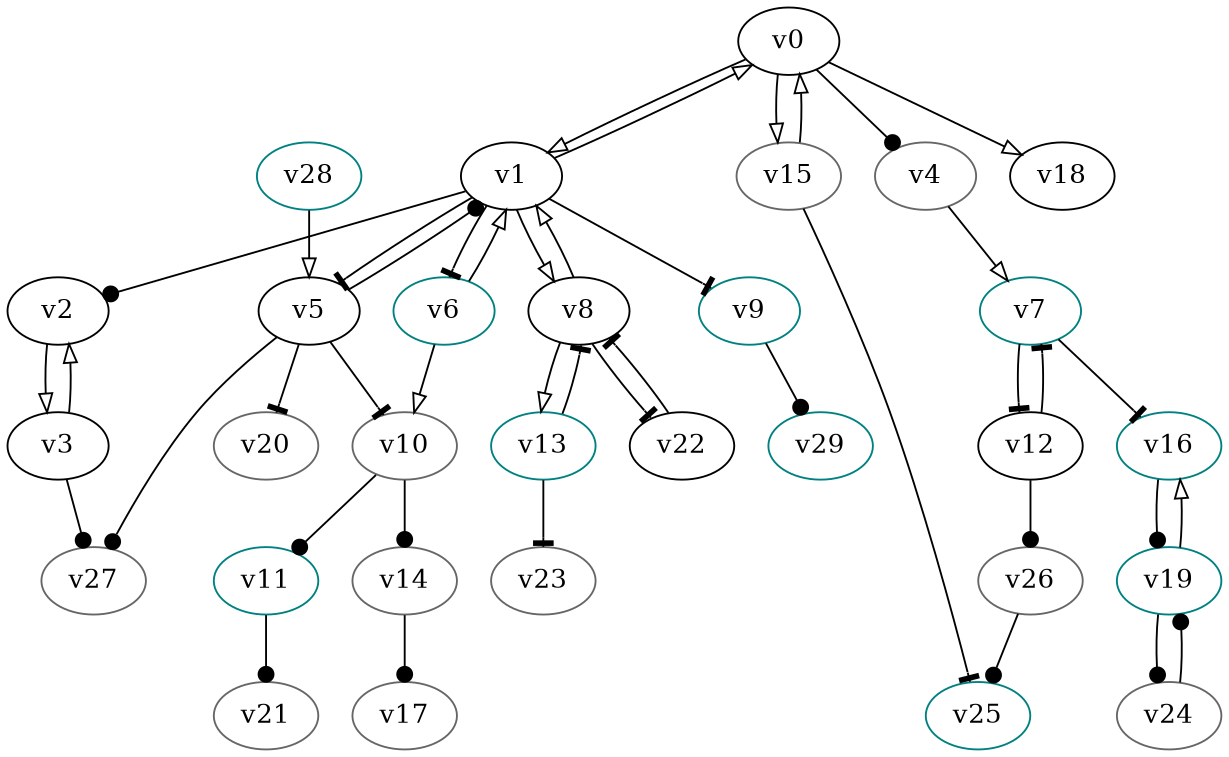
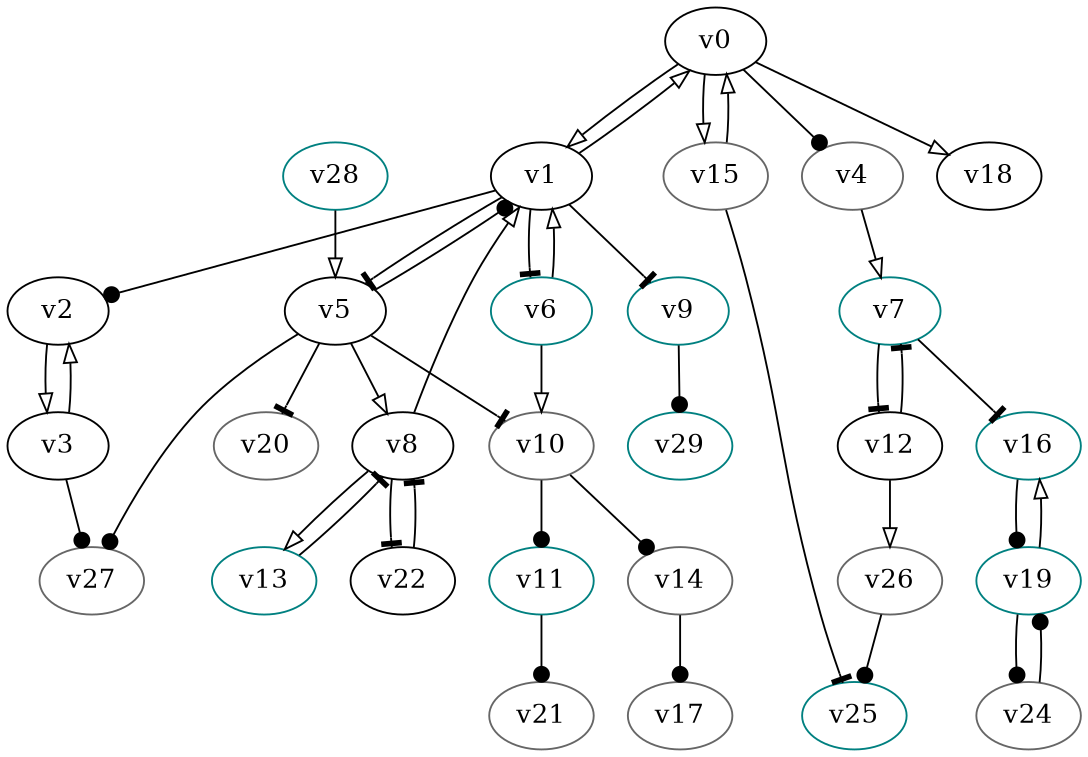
  digraph {
    node [color=gray40 player=0 weight=7]
    edge [arrowhead=onormal]
    v0 [color=black weight=10]
    v1 [color=black player=1]
    v4 [weight=9]
    v15 [player=1 weight=6]
    v18 [color=black]
    v2 [color=black weight=-1]
    v5 [color=black player=1 weight=11]
    v6 [color=teal]
    v8 [color=black]
    v9 [color=teal player=1 weight=11]
    v7 [color=teal player=1 weight=3]
    v25 [color=teal player=1 weight=10]
    v3 [color=black player=1 weight=10]
    v27 [player=1 weight=14]
    v20 [weight=0]
    v10 [weight=-2]
    v13 [color=teal player=1 weight=14]
    v22 [color=black weight=9]
    v29 [color=teal player=1 weight=8]
    v12 [color=black weight=-1]
    v16 [color=teal weight=5]
    v28 [color=teal weight=4]
    v11 [color=teal player=1]
    v14 [weight=8]
    v26
    v19 [color=teal player=1 weight=6]
-   v23 [player=1 weight=10]
    v21 [player=1 weight=17]
    v17 [player=1 weight=6]
    v24 [weight=4]
    v0 -> v1
    v0 -> v4 [arrowhead=dot]
    v0 -> v15
    v0 -> v18
    v1 -> v0
    v1 -> v2 [arrowhead=dot]
    v1 -> v5 [arrowhead=tee]
    v1 -> v6 [arrowhead=tee]
-   v1 -> v8
+   v5 -> v8
    v1 -> v9 [arrowhead=tee]
    v4 -> v7
    v15 -> v0
    v15 -> v25 [arrowhead=tee]
    v2 -> v3
    v5 -> v1 [arrowhead=dot]
    v5 -> v27 [arrowhead=dot]
    v5 -> v20 [arrowhead=tee]
    v5 -> v10 [arrowhead=tee]
    v6 -> v1
    v6 -> v10
    v8 -> v1
    v8 -> v13
    v8 -> v22 [arrowhead=tee]
    v9 -> v29 [arrowhead=dot]
    v7 -> v12 [arrowhead=tee]
    v7 -> v16 [arrowhead=tee]
    v3 -> v2
    v3 -> v27 [arrowhead=dot]
    v10 -> v11 [arrowhead=dot]
    v10 -> v14 [arrowhead=dot]
    v13 -> v8 [arrowhead=tee]
-   v13 -> v23 [arrowhead=tee]
    v22 -> v8 [arrowhead=tee]
    v12 -> v7 [arrowhead=tee]
-   v12 -> v26 [arrowhead=dot]
+   v12 -> v26
    v16 -> v19 [arrowhead=dot]
    v28 -> v5
    v11 -> v21 [arrowhead=dot]
    v14 -> v17 [arrowhead=dot]
    v26 -> v25 [arrowhead=dot]
    v19 -> v16
    v19 -> v24 [arrowhead=dot]
    v24 -> v19 [arrowhead=dot]
  }
